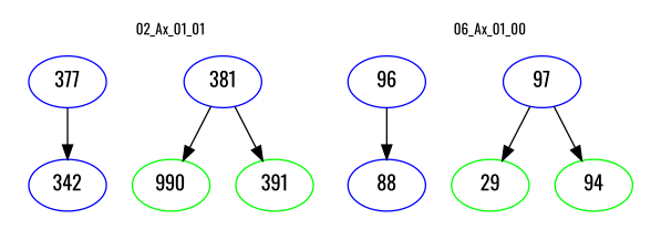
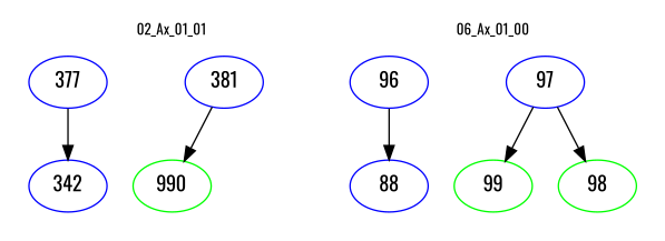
  digraph {
    fontname=Oswald
    node [color=blue fontname=Oswald]
    edge [color=black fontname=Oswald]
    n1 [label=381]
    n2 [label=377]
    n3 [color=green label=990]
-   n4 [color=green label=391]
    n5 [label=342]
    n6 [label=97]
    n7 [label=96]
-   n8 [color=green label=29]
-   n9 [color=green label=94]
+   n8 [color=green label=99]
+   n9 [color=green label=98]
    n10 [label=88]
    subgraph cluster_1 {
      color=white
      fontsize=10
      label="02_Ax_01_01"
      n1
      n2
      n3
-     n4
      n5
    }
    subgraph cluster_2 {
      color=white
      fontsize=10
      label="06_Ax_01_00"
      n6
      n7
      n8
      n9
      n10
    }
    n1 -> n3
-   n1 -> n4
    n2 -> n5
    n6 -> n8
    n6 -> n9
    n7 -> n10
  }
